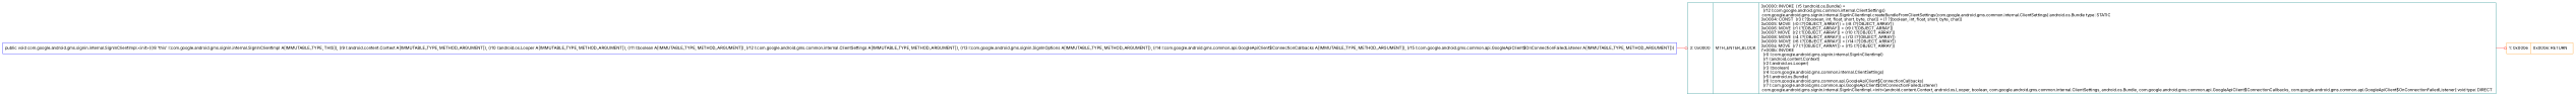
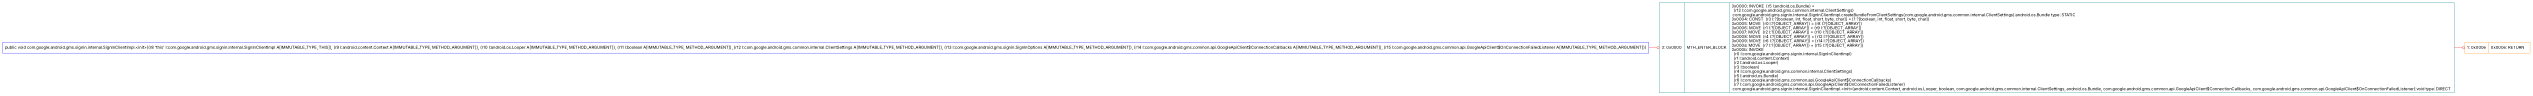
  digraph {
    rankdir=LR
    fontname=Inter
    node [shape=record fontname=Inter]
    edge [color=red arrowhead=odot fontname=Inter]
-   n1 [label="{0\:\ 0x0000|MTH_ENTER_BLOCK\l|0x0000: INVOKE  (r5 I:android.os.Bundle) = \l  (r12 I:com.google.android.gms.common.internal.ClientSettings)\l com.google.android.gms.signin.internal.SignInClientImpl.createBundleFromClientSettings(com.google.android.gms.common.internal.ClientSettings):android.os.Bundle type: STATIC \l0x0004: CONST  (r3 I:?[boolean, int, float, short, byte, char]) = (1 ?[boolean, int, float, short, byte, char]) \l0x0005: MOVE  (r0 I:?[OBJECT, ARRAY]) = (r8 I:?[OBJECT, ARRAY]) \l0x0006: MOVE  (r1 I:?[OBJECT, ARRAY]) = (r9 I:?[OBJECT, ARRAY]) \l0x0007: MOVE  (r2 I:?[OBJECT, ARRAY]) = (r10 I:?[OBJECT, ARRAY]) \l0x0008: MOVE  (r4 I:?[OBJECT, ARRAY]) = (r12 I:?[OBJECT, ARRAY]) \l0x0009: MOVE  (r6 I:?[OBJECT, ARRAY]) = (r14 I:?[OBJECT, ARRAY]) \l0x000a: MOVE  (r7 I:?[OBJECT, ARRAY]) = (r15 I:?[OBJECT, ARRAY]) \l7x000b: INVOKE  \l  (r0 I:com.google.android.gms.signin.internal.SignInClientImpl)\l  (r1 I:android.content.Context)\l  (r2 I:android.os.Looper)\l  (r3 I:boolean)\l  (r4 I:com.google.android.gms.common.internal.ClientSettings)\l  (r5 I:android.os.Bundle)\l  (r6 I:com.google.android.gms.common.api.GoogleApiClient$ConnectionCallbacks)\l  (r7 I:com.google.android.gms.common.api.GoogleApiClient$OnConnectionFailedListener)\l com.google.android.gms.signin.internal.SignInClientImpl.\<init\>(android.content.Context, android.os.Looper, boolean, com.google.android.gms.common.internal.ClientSettings, android.os.Bundle, com.google.android.gms.common.api.GoogleApiClient$ConnectionCallbacks, com.google.android.gms.common.api.GoogleApiClient$OnConnectionFailedListener):void type: DIRECT \l}" color=teal]
+   n1 [label="{0\:\ 0x0000|MTH_ENTER_BLOCK\l|0x0000: INVOKE  (r5 I:android.os.Bundle) = \l  (r12 I:com.google.android.gms.common.internal.ClientSettings)\l com.google.android.gms.signin.internal.SignInClientImpl.createBundleFromClientSettings(com.google.android.gms.common.internal.ClientSettings):android.os.Bundle type: STATIC \l0x0004: CONST  (r3 I:?[boolean, int, float, short, byte, char]) = (1 ?[boolean, int, float, short, byte, char]) \l0x0005: MOVE  (r0 I:?[OBJECT, ARRAY]) = (r8 I:?[OBJECT, ARRAY]) \l0x0006: MOVE  (r1 I:?[OBJECT, ARRAY]) = (r9 I:?[OBJECT, ARRAY]) \l0x0007: MOVE  (r2 I:?[OBJECT, ARRAY]) = (r10 I:?[OBJECT, ARRAY]) \l0x0008: MOVE  (r4 I:?[OBJECT, ARRAY]) = (r12 I:?[OBJECT, ARRAY]) \l0x0009: MOVE  (r6 I:?[OBJECT, ARRAY]) = (r14 I:?[OBJECT, ARRAY]) \l0x000a: MOVE  (r7 I:?[OBJECT, ARRAY]) = (r15 I:?[OBJECT, ARRAY]) \l0x000b: INVOKE  \l  (r0 I:com.google.android.gms.signin.internal.SignInClientImpl)\l  (r1 I:android.content.Context)\l  (r2 I:android.os.Looper)\l  (r3 I:boolean)\l  (r4 I:com.google.android.gms.common.internal.ClientSettings)\l  (r5 I:android.os.Bundle)\l  (r6 I:com.google.android.gms.common.api.GoogleApiClient$ConnectionCallbacks)\l  (r7 I:com.google.android.gms.common.api.GoogleApiClient$OnConnectionFailedListener)\l com.google.android.gms.signin.internal.SignInClientImpl.\<init\>(android.content.Context, android.os.Looper, boolean, com.google.android.gms.common.internal.ClientSettings, android.os.Bundle, com.google.android.gms.common.api.GoogleApiClient$ConnectionCallbacks, com.google.android.gms.common.api.GoogleApiClient$OnConnectionFailedListener):void type: DIRECT \l}" color=teal]
    n2 [label="{1\:\ 0x000e|0x000e: RETURN   \l}" color=darkorange]
    n3 [label="{public void com.google.android.gms.signin.internal.SignInClientImpl.\<init\>((r8 'this' I:com.google.android.gms.signin.internal.SignInClientImpl A[IMMUTABLE_TYPE, THIS]), (r9 I:android.content.Context A[IMMUTABLE_TYPE, METHOD_ARGUMENT]), (r10 I:android.os.Looper A[IMMUTABLE_TYPE, METHOD_ARGUMENT]), (r11 I:boolean A[IMMUTABLE_TYPE, METHOD_ARGUMENT]), (r12 I:com.google.android.gms.common.internal.ClientSettings A[IMMUTABLE_TYPE, METHOD_ARGUMENT]), (r13 I:com.google.android.gms.signin.SignInOptions A[IMMUTABLE_TYPE, METHOD_ARGUMENT]), (r14 I:com.google.android.gms.common.api.GoogleApiClient$ConnectionCallbacks A[IMMUTABLE_TYPE, METHOD_ARGUMENT]), (r15 I:com.google.android.gms.common.api.GoogleApiClient$OnConnectionFailedListener A[IMMUTABLE_TYPE, METHOD_ARGUMENT])) }" color=blue]
    n1 -> n2
    n3 -> n1
  }
